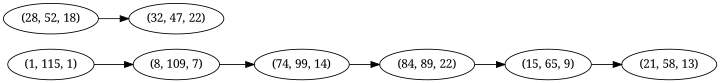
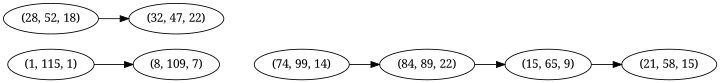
  digraph {
    fontname="Noto Serif"
    rankdir=LR
    node [fontname="Noto Serif"]
    edge [fontname="Noto Serif"]
    "(1, 115, 1)"
    "(8, 109, 7)"
    "(74, 99, 14)"
    "(15, 65, 9)"
-   "(21, 58, 15)" [label="(21, 58, 13)"]
+   "(21, 58, 15)"
    "(84, 89, 22)"
    n7 [label="(32, 47, 22)"]
    "(28, 52, 18)"
    "(1, 115, 1)" -> "(8, 109, 7)"
-   "(8, 109, 7)" -> "(74, 99, 14)"
    "(74, 99, 14)" -> "(84, 89, 22)"
    "(15, 65, 9)" -> "(21, 58, 15)"
    "(84, 89, 22)" -> "(15, 65, 9)"
    "(28, 52, 18)" -> n7
  }
